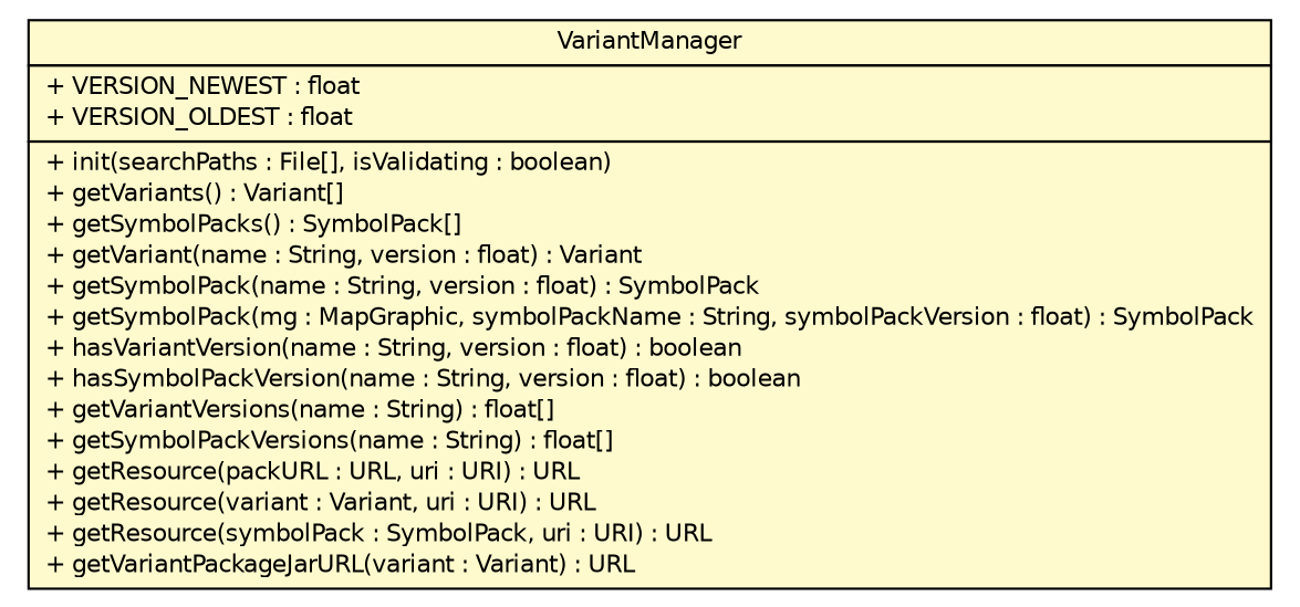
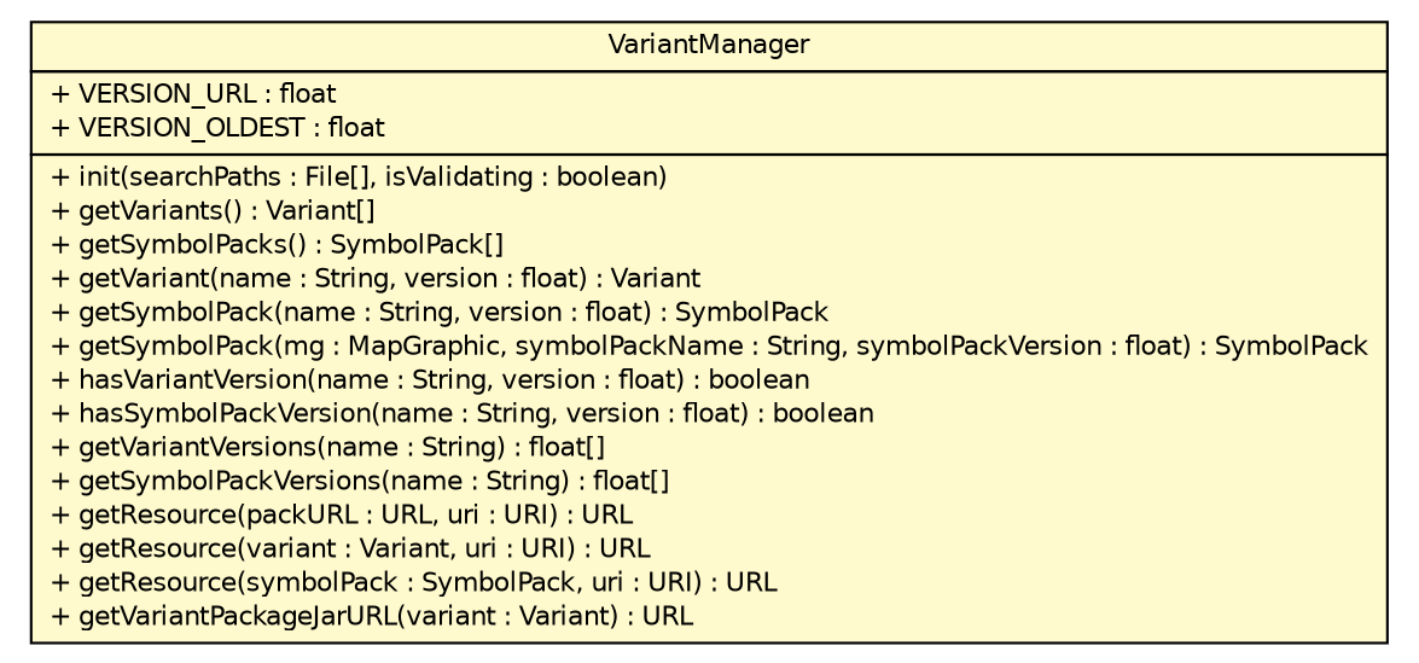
  digraph {
    nodesep=0.25
    ranksep=0.5
-   n1 [fontcolor=black fontname=Helvetica fontsize=10.0 label=<<table title="dip.world.variant.VariantManager" border="0" cellborder="1" cellspacing="0" cellpadding="2" port="p" bgcolor="lemonChiffon" href="./VariantManager.html"> 		<tr><td><table border="0" cellspacing="0" cellpadding="1"> <tr><td align="center" balign="center"> VariantManager </td></tr> 		</table></td></tr> 		<tr><td><table border="0" cellspacing="0" cellpadding="1"> <tr><td align="left" balign="left"> + VERSION_NEWEST : float </td></tr> <tr><td align="left" balign="left"> + VERSION_OLDEST : float </td></tr> 		</table></td></tr> 		<tr><td><table border="0" cellspacing="0" cellpadding="1"> <tr><td align="left" balign="left"> + init(searchPaths : File[], isValidating : boolean) </td></tr> <tr><td align="left" balign="left"> + getVariants() : Variant[] </td></tr> <tr><td align="left" balign="left"> + getSymbolPacks() : SymbolPack[] </td></tr> <tr><td align="left" balign="left"> + getVariant(name : String, version : float) : Variant </td></tr> <tr><td align="left" balign="left"> + getSymbolPack(name : String, version : float) : SymbolPack </td></tr> <tr><td align="left" balign="left"> + getSymbolPack(mg : MapGraphic, symbolPackName : String, symbolPackVersion : float) : SymbolPack </td></tr> <tr><td align="left" balign="left"> + hasVariantVersion(name : String, version : float) : boolean </td></tr> <tr><td align="left" balign="left"> + hasSymbolPackVersion(name : String, version : float) : boolean </td></tr> <tr><td align="left" balign="left"> + getVariantVersions(name : String) : float[] </td></tr> <tr><td align="left" balign="left"> + getSymbolPackVersions(name : String) : float[] </td></tr> <tr><td align="left" balign="left"> + getResource(packURL : URL, uri : URI) : URL </td></tr> <tr><td align="left" balign="left"> + getResource(variant : Variant, uri : URI) : URL </td></tr> <tr><td align="left" balign="left"> + getResource(symbolPack : SymbolPack, uri : URI) : URL </td></tr> <tr><td align="left" balign="left"> + getVariantPackageJarURL(variant : Variant) : URL </td></tr> 		</table></td></tr> 		</table>> shape=plaintext]
+   n1 [fontcolor=black fontname=Helvetica fontsize=10.0 label=<<table title="dip.world.variant.VariantManager" border="0" cellborder="1" cellspacing="0" cellpadding="2" port="p" bgcolor="lemonChiffon" href="./VariantManager.html"> 		<tr><td><table border="0" cellspacing="0" cellpadding="1"> <tr><td align="center" balign="center"> VariantManager </td></tr> 		</table></td></tr> 		<tr><td><table border="0" cellspacing="0" cellpadding="1"> <tr><td align="left" balign="left"> + VERSION_URL : float </td></tr> <tr><td align="left" balign="left"> + VERSION_OLDEST : float </td></tr> 		</table></td></tr> 		<tr><td><table border="0" cellspacing="0" cellpadding="1"> <tr><td align="left" balign="left"> + init(searchPaths : File[], isValidating : boolean) </td></tr> <tr><td align="left" balign="left"> + getVariants() : Variant[] </td></tr> <tr><td align="left" balign="left"> + getSymbolPacks() : SymbolPack[] </td></tr> <tr><td align="left" balign="left"> + getVariant(name : String, version : float) : Variant </td></tr> <tr><td align="left" balign="left"> + getSymbolPack(name : String, version : float) : SymbolPack </td></tr> <tr><td align="left" balign="left"> + getSymbolPack(mg : MapGraphic, symbolPackName : String, symbolPackVersion : float) : SymbolPack </td></tr> <tr><td align="left" balign="left"> + hasVariantVersion(name : String, version : float) : boolean </td></tr> <tr><td align="left" balign="left"> + hasSymbolPackVersion(name : String, version : float) : boolean </td></tr> <tr><td align="left" balign="left"> + getVariantVersions(name : String) : float[] </td></tr> <tr><td align="left" balign="left"> + getSymbolPackVersions(name : String) : float[] </td></tr> <tr><td align="left" balign="left"> + getResource(packURL : URL, uri : URI) : URL </td></tr> <tr><td align="left" balign="left"> + getResource(variant : Variant, uri : URI) : URL </td></tr> <tr><td align="left" balign="left"> + getResource(symbolPack : SymbolPack, uri : URI) : URL </td></tr> <tr><td align="left" balign="left"> + getVariantPackageJarURL(variant : Variant) : URL </td></tr> 		</table></td></tr> 		</table>> shape=plaintext]
  }
